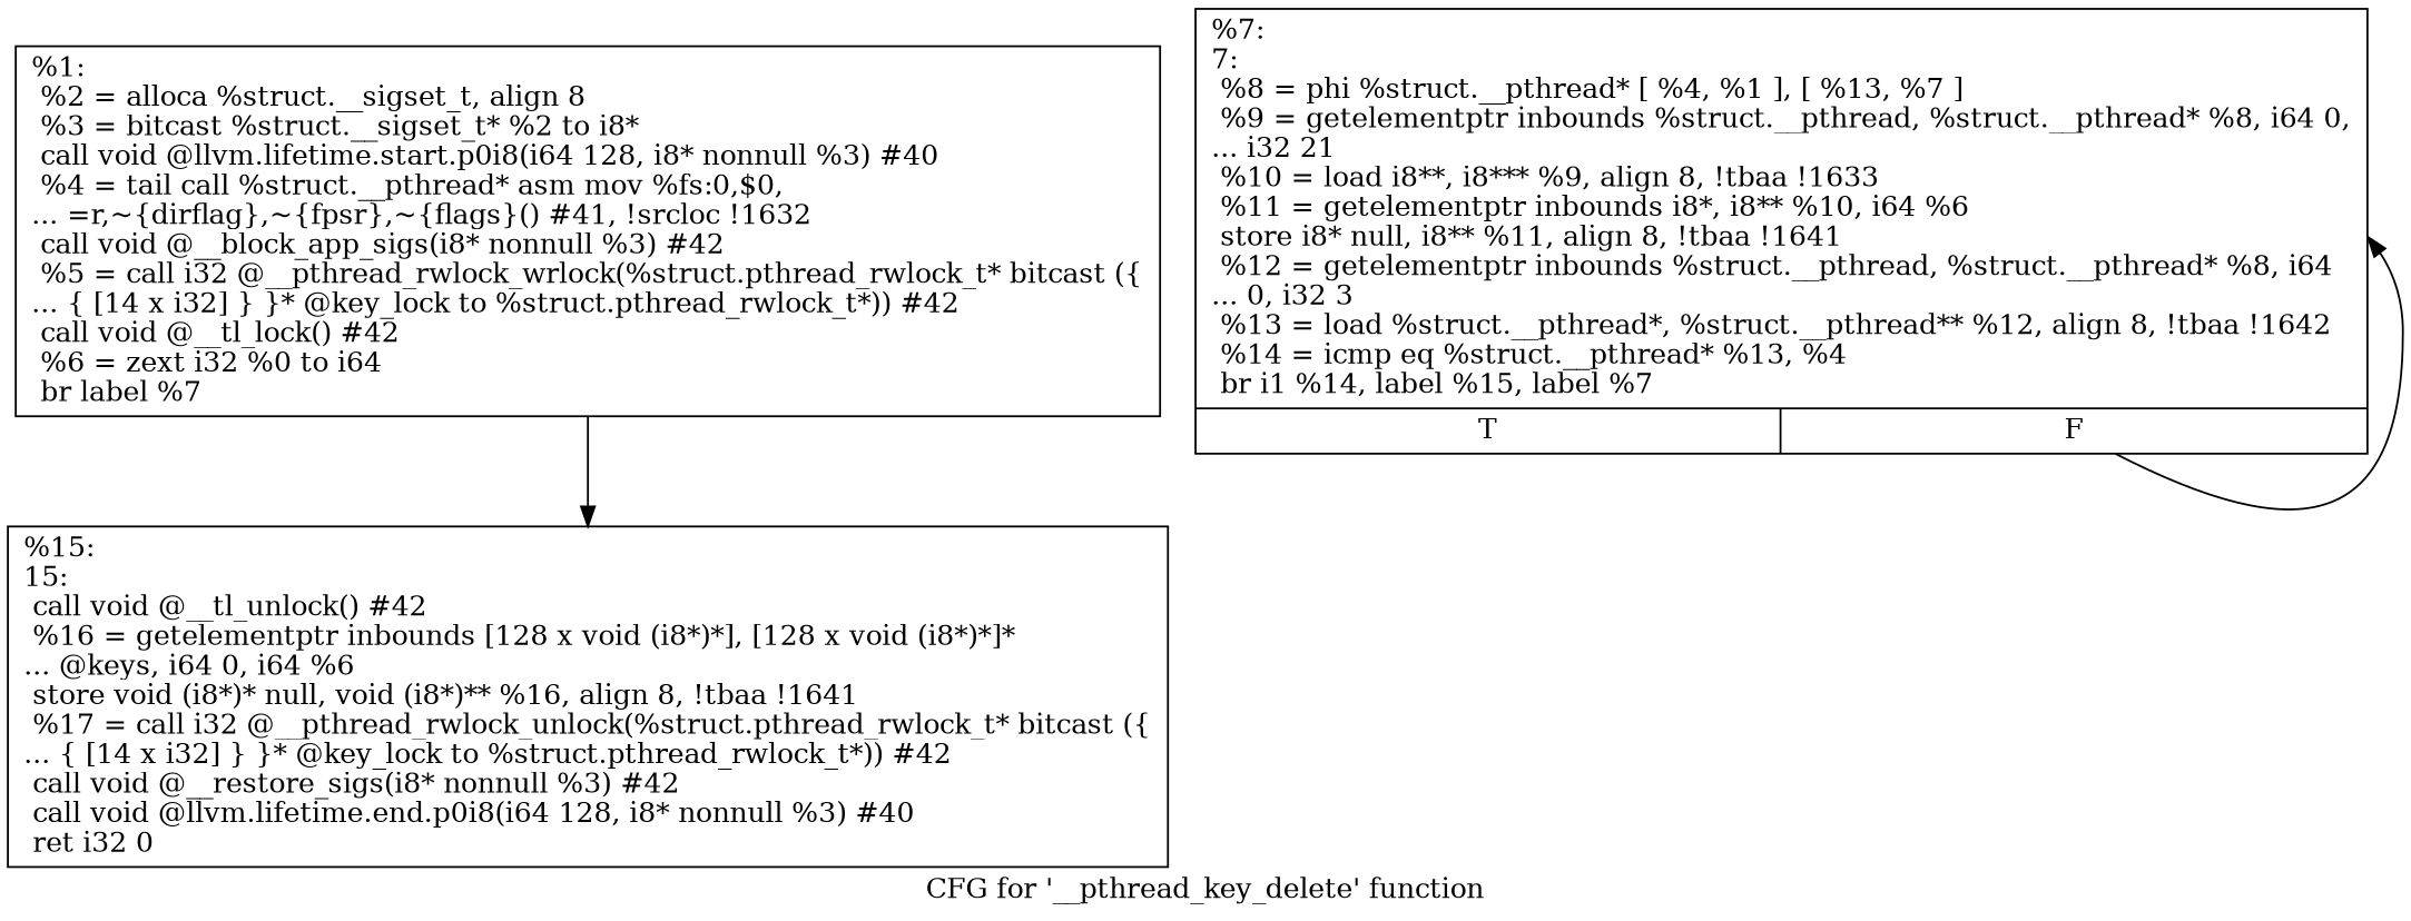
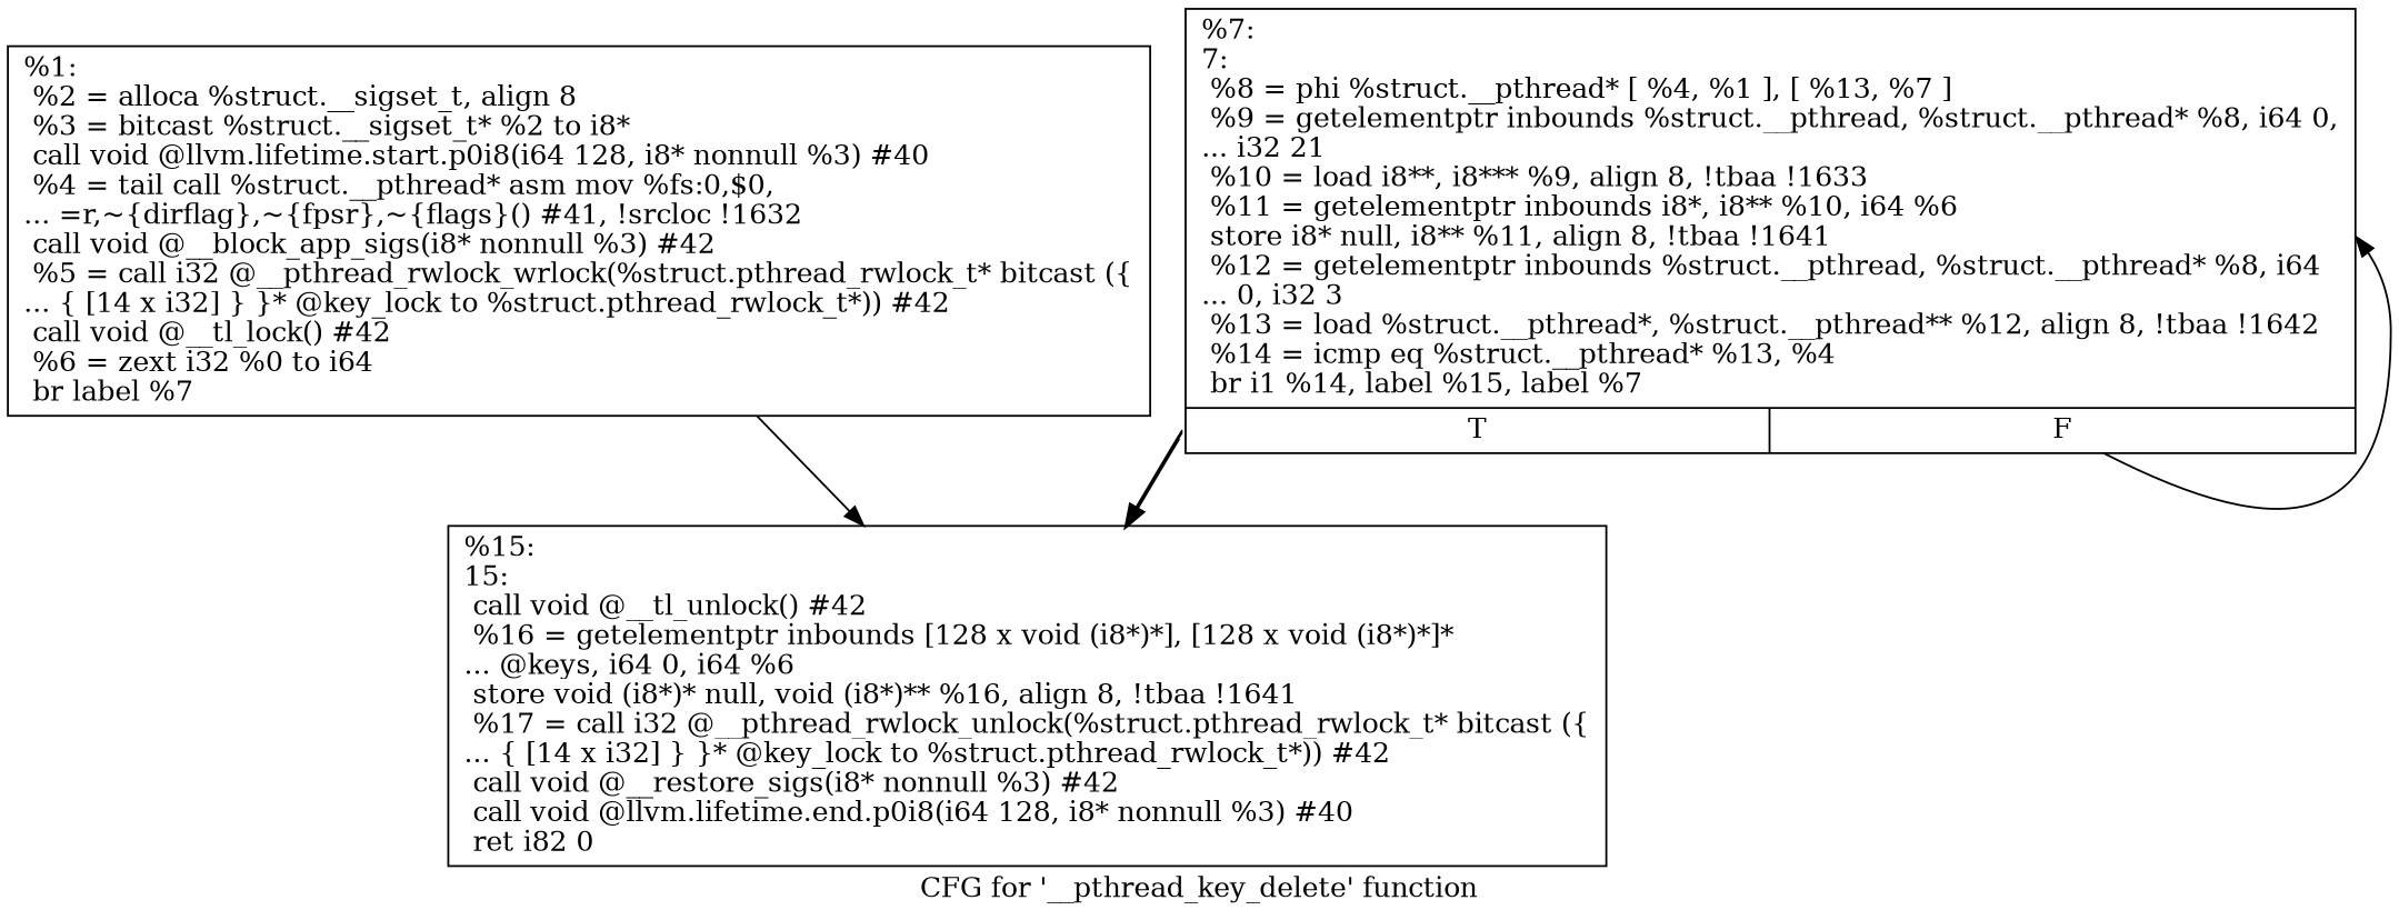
  digraph {
    label="CFG for '__pthread_key_delete' function"
    node [shape=record]
    edge [style=solid]
    n1 [label="{%1:\l  %2 = alloca %struct.__sigset_t, align 8\l  %3 = bitcast %struct.__sigset_t* %2 to i8*\l  call void @llvm.lifetime.start.p0i8(i64 128, i8* nonnull %3) #40\l  %4 = tail call %struct.__pthread* asm mov %fs:0,$0,\l... =r,~\{dirflag\},~\{fpsr\},~\{flags\}() #41, !srcloc !1632\l  call void @__block_app_sigs(i8* nonnull %3) #42\l  %5 = call i32 @__pthread_rwlock_wrlock(%struct.pthread_rwlock_t* bitcast (\{\l... \{ [14 x i32] \} \}* @key_lock to %struct.pthread_rwlock_t*)) #42\l  call void @__tl_lock() #42\l  %6 = zext i32 %0 to i64\l  br label %7\l}"]
-   n2 [label="{%15:\l15:                                               \l  call void @__tl_unlock() #42\l  %16 = getelementptr inbounds [128 x void (i8*)*], [128 x void (i8*)*]*\l... @keys, i64 0, i64 %6\l  store void (i8*)* null, void (i8*)** %16, align 8, !tbaa !1641\l  %17 = call i32 @__pthread_rwlock_unlock(%struct.pthread_rwlock_t* bitcast (\{\l... \{ [14 x i32] \} \}* @key_lock to %struct.pthread_rwlock_t*)) #42\l  call void @__restore_sigs(i8* nonnull %3) #42\l  call void @llvm.lifetime.end.p0i8(i64 128, i8* nonnull %3) #40\l  ret i32 0\l}"]
+   n2 [label="{%15:\l15:                                               \l  call void @__tl_unlock() #42\l  %16 = getelementptr inbounds [128 x void (i8*)*], [128 x void (i8*)*]*\l... @keys, i64 0, i64 %6\l  store void (i8*)* null, void (i8*)** %16, align 8, !tbaa !1641\l  %17 = call i32 @__pthread_rwlock_unlock(%struct.pthread_rwlock_t* bitcast (\{\l... \{ [14 x i32] \} \}* @key_lock to %struct.pthread_rwlock_t*)) #42\l  call void @__restore_sigs(i8* nonnull %3) #42\l  call void @llvm.lifetime.end.p0i8(i64 128, i8* nonnull %3) #40\l  ret i82 0\l}"]
    n3 [label="{%7:\l7:                                                \l  %8 = phi %struct.__pthread* [ %4, %1 ], [ %13, %7 ]\l  %9 = getelementptr inbounds %struct.__pthread, %struct.__pthread* %8, i64 0,\l... i32 21\l  %10 = load i8**, i8*** %9, align 8, !tbaa !1633\l  %11 = getelementptr inbounds i8*, i8** %10, i64 %6\l  store i8* null, i8** %11, align 8, !tbaa !1641\l  %12 = getelementptr inbounds %struct.__pthread, %struct.__pthread* %8, i64\l... 0, i32 3\l  %13 = load %struct.__pthread*, %struct.__pthread** %12, align 8, !tbaa !1642\l  %14 = icmp eq %struct.__pthread* %13, %4\l  br i1 %14, label %15, label %7\l|{<s0>T|<s1>F}}"]
    n1 -> n2
+   n3 -> n2 [style=bold tailport=s0]
    n3 -> n3 [tailport=s1]
  }
